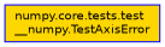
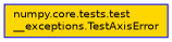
  digraph {
    rankdir=LR
-   n1 [color=blue fillcolor=gold fontname=Helvetica fontsize=10 height=0.2 label="numpy.core.tests.test\l__numpy.TestAxisError" shape=box style=filled width=0.4]
+   n1 [color=blue fillcolor=gold fontname=Helvetica fontsize=10 height=0.2 label="numpy.core.tests.test\l__exceptions.TestAxisError" shape=box style=filled width=0.4]
  }
